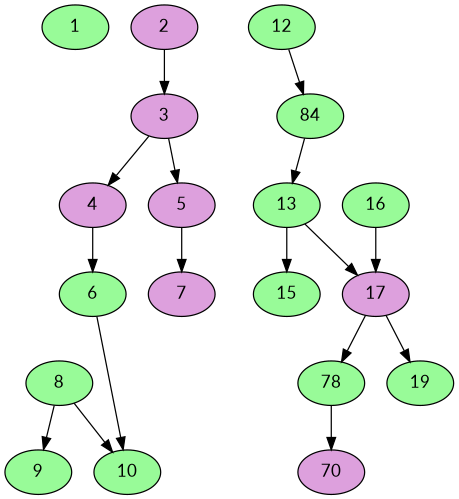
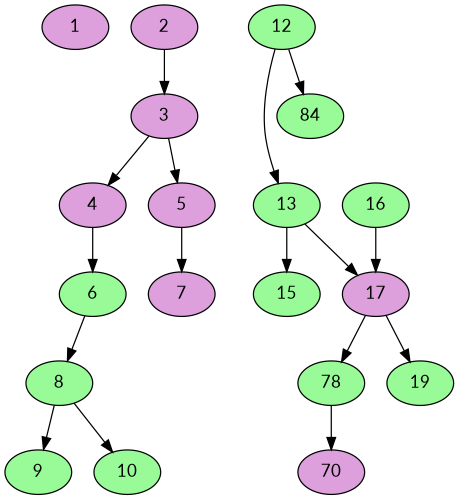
  digraph {
    fontname=Lato
    node [alpha=0.15 fillcolor=palegreen fontname=Lato style=filled]
    edge [fontname=Lato]
-   1 [alpha=0.02 expect_size=49690624]
+   1 [alpha=0.02 expect_size=49690624 fillcolor=plum]
    2 [expect_size=5846016 fillcolor=plum]
    3 [alpha=0.00 expect_size=42856448 fillcolor=plum]
    4 [alpha=0.04 expect_size=14059520 fillcolor=plum]
    5 [alpha=0.06 expect_size=51672064 fillcolor=plum]
    6 [alpha=0.07 expect_size=47020032]
    7 [alpha=0.02 expect_size=42636288 fillcolor=plum]
    8 [expect_size=27999232]
    9 [expect_size=29787136]
    10 [alpha=0.10 expect_size=25356288]
    12 [alpha=0.16 expect_size=20161536]
    13 [alpha=0.10 expect_size=8477696]
    n13 [alpha=0.16 expect_size=9503744 label=84]
    15 [alpha=0.05 expect_size=19587072]
    17 [alpha=0.12 expect_size=50074624 fillcolor=plum]
    16 [alpha=0.14 expect_size=34617344]
    n17 [alpha=0.14 expect_size=7647232 label=78]
    19 [alpha=0.03 expect_size=44050432]
    n19 [alpha=0.01 expect_size=32470016 fillcolor=plum label=70]
    2 -> 3
    3 -> 4
    3 -> 5
    4 -> 6
    5 -> 7
-   6 -> 10
+   6 -> 8
    8 -> 9
    8 -> 10
-   n13 -> 13
+   12 -> 13
    12 -> n13
    13 -> 15
    13 -> 17
    17 -> n17
    17 -> 19
    16 -> 17
    n17 -> n19
  }
